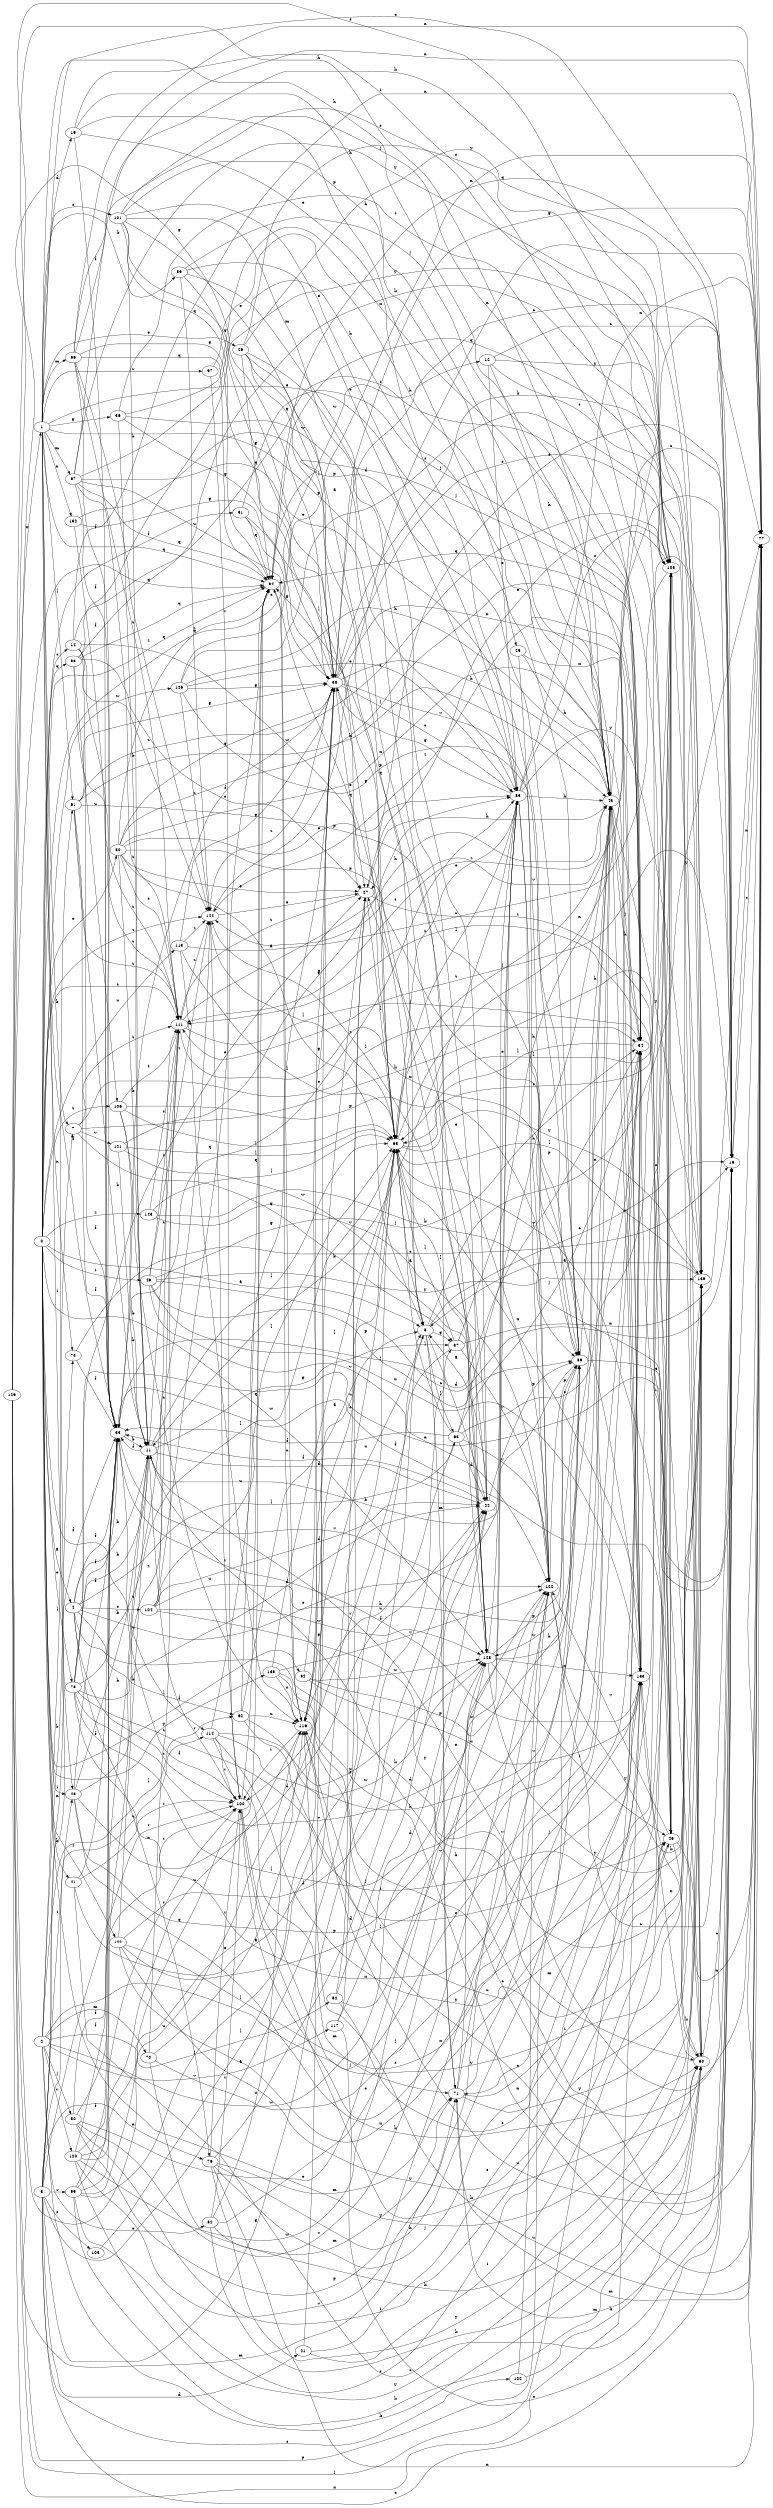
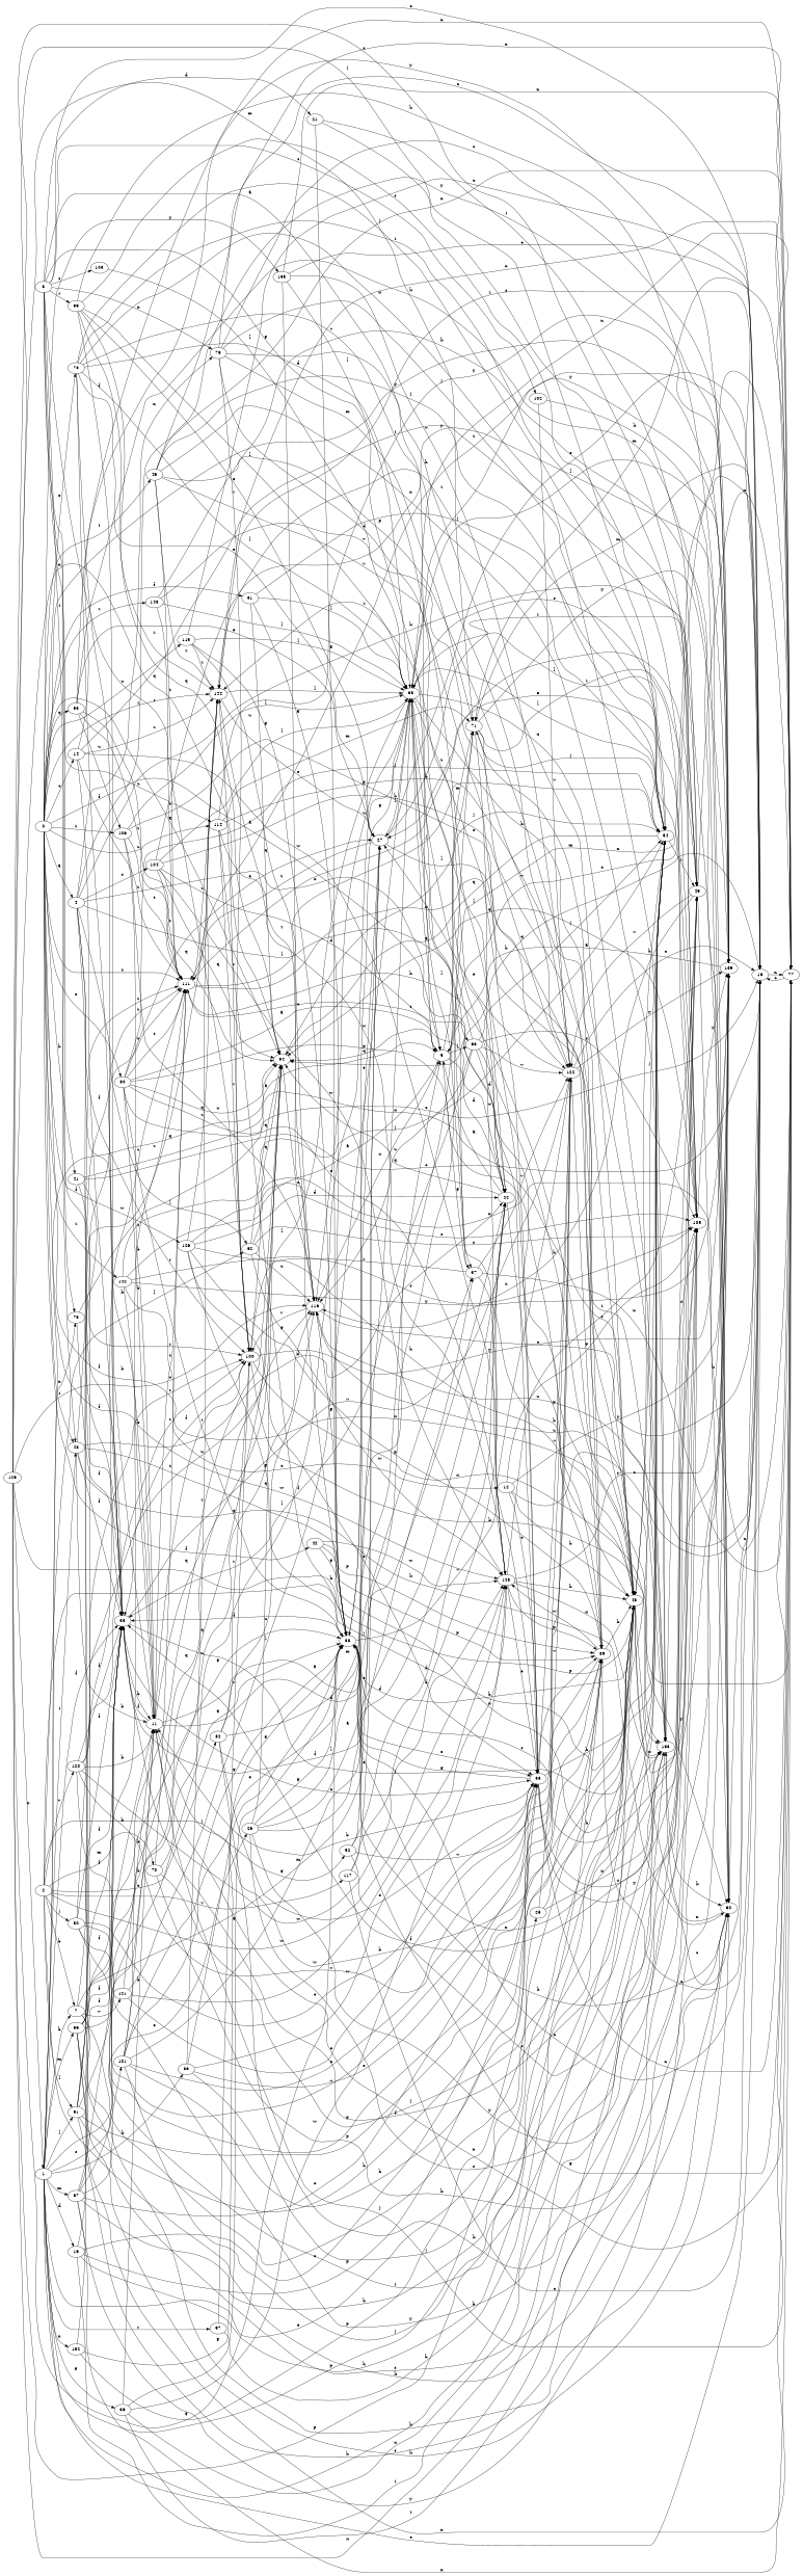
  strict digraph {
    rankdir=LR
    0
    4
    5
    12
    14
    31
-   32
+   32 [label=42]
    41
    46
    48
    78
    80
    93
    94
    106
    111
    113
    114
    126
    128
    135
    139
    142
    143
    144
    33
    60
    62
    76
    100
    11
    63
    77
    83
    104
    16
    37
    22
    71
    116
    43
    105
    49
    54
    65
    38
    89
    133
    122
    27
    1
    7
    19
    25
    26
    36
    59
    61
    66
    67
    73
    97
    101
    132
    121
    129
    2
    50
    52
    70
    82
    117
    120
    3
    21
    99
    102
    103
    0 -> 4 [label=a]
    0 -> 5 [label=a]
    0 -> 12 [label=c]
    0 -> 14 [label=c]
    0 -> 31 [label=f]
    0 -> 32 [label=f]
    0 -> 41 [label=h]
    0 -> 46 [label=i]
    0 -> 48 [label=i]
    0 -> 78 [label=o]
    0 -> 80 [label=o]
    0 -> 93 [label=q]
    0 -> 94 [label=q]
    0 -> 106 [label=t]
    0 -> 111 [label=t]
    0 -> 113 [label=u]
    0 -> 114 [label=u]
    0 -> 126 [label=w]
    0 -> 128 [label=w]
    0 -> 135 [label=y]
    0 -> 139 [label=y]
    0 -> 142 [label=z]
    0 -> 143 [label=z]
    0 -> 144 [label=z]
    4 -> 33 [label=f]
    4 -> 60 [label=k]
    4 -> 62 [label=l]
    4 -> 76 [label=n]
    4 -> 100 [label=r]
    4 -> 11 [label=b]
    4 -> 63 [label=l]
    4 -> 77 [label=n]
    4 -> 83 [label=o]
    4 -> 104 [label=s]
    5 -> 94 [label=q]
    5 -> 63 [label=l]
    5 -> 77 [label=n]
    5 -> 16 [label=c]
    5 -> 37 [label=g]
    5 -> 22 [label=d]
    5 -> 71 [label=m]
    5 -> 116 [label=u]
    12 -> 139 [label=y]
    12 -> 83 [label=o]
    12 -> 16 [label=c]
    12 -> 43 [label=h]
    12 -> 105 [label=s]
    14 -> 111 [label=t]
    14 -> 128 [label=w]
    14 -> 144 [label=z]
    14 -> 33 [label=f]
    14 -> 77 [label=n]
    14 -> 49 [label=i]
    31 -> 94 [label=q]
    31 -> 54 [label=j]
    31 -> 65 [label=l]
    31 -> 38 [label=g]
    32 -> 128 [label=w]
    32 -> 38 [label=g]
    32 -> 89 [label=p]
    32 -> 133 [label=x]
    41 -> 5 [label=a]
    41 -> 33 [label=f]
    41 -> 100 [label=r]
    41 -> 16 [label=c]
    46 -> 111 [label=t]
    46 -> 139 [label=y]
    46 -> 144 [label=z]
    46 -> 16 [label=c]
    46 -> 54 [label=j]
    46 -> 89 [label=p]
    46 -> 133 [label=x]
    46 -> 122 [label=v]
    48 -> 111 [label=t]
    48 -> 33 [label=f]
    48 -> 60 [label=k]
    48 -> 11 [label=b]
    48 -> 22 [label=d]
    48 -> 89 [label=p]
    78 -> 33 [label=f]
    78 -> 11 [label=b]
    78 -> 22 [label=d]
    78 -> 49 [label=i]
    78 -> 54 [label=j]
    78 -> 65 [label=l]
    78 -> 133 [label=x]
    78 -> 122 [label=v]
    78 -> 27 [label=e]
    80 -> 5 [label=a]
    80 -> 94 [label=q]
    80 -> 111 [label=t]
    80 -> 11 [label=b]
    80 -> 83 [label=o]
    80 -> 54 [label=j]
    80 -> 38 [label=g]
    80 -> 89 [label=p]
    80 -> 133 [label=x]
    80 -> 27 [label=e]
    93 -> 94 [label=q]
    93 -> 106 [label=u]
    93 -> 111 [label=t]
    93 -> 139 [label=y]
    93 -> 60 [label=k]
    93 -> 27 [label=e]
    94 -> 116 [label=u]
    94 -> 54 [label=j]
    106 -> 111 [label=t]
    106 -> 11 [label=b]
    106 -> 116 [label=u]
    106 -> 65 [label=l]
    106 -> 89 [label=p]
    111 -> 144 [label=z]
    111 -> 43 [label=h]
    111 -> 54 [label=j]
    111 -> 133 [label=x]
    113 -> 144 [label=z]
    113 -> 16 [label=c]
    113 -> 116 [label=u]
    113 -> 65 [label=l]
    113 -> 38 [label=g]
    114 -> 128 [label=w]
    114 -> 139 [label=y]
    114 -> 100 [label=r]
    114 -> 71 [label=m]
    114 -> 43 [label=h]
    114 -> 38 [label=g]
    126 -> 144 [label=z]
    126 -> 77 [label=n]
    126 -> 83 [label=o]
    126 -> 43 [label=h]
    126 -> 105 [label=s]
    126 -> 38 [label=g]
    126 -> 89 [label=p]
    128 -> 139 [label=y]
    128 -> 83 [label=o]
    128 -> 43 [label=h]
    128 -> 49 [label=i]
    128 -> 65 [label=l]
    128 -> 89 [label=p]
    128 -> 133 [label=x]
    135 -> 77 [label=n]
    135 -> 16 [label=c]
    135 -> 116 [label=u]
    135 -> 65 [label=l]
    135 -> 122 [label=v]
    139 -> 5 [label=a]
    139 -> 65 [label=l]
    142 -> 139 [label=y]
    142 -> 11 [label=b]
    142 -> 22 [label=d]
    142 -> 105 [label=s]
    142 -> 54 [label=j]
    142 -> 133 [label=x]
    143 -> 111 [label=t]
    143 -> 60 [label=k]
    143 -> 65 [label=l]
    143 -> 122 [label=v]
    144 -> 100 [label=r]
    144 -> 77 [label=n]
    144 -> 65 [label=l]
    144 -> 27 [label=e]
    33 -> 11 [label=b]
    33 -> 83 [label=o]
    33 -> 54 [label=j]
    33 -> 122 [label=v]
    60 -> 16 [label=c]
    60 -> 133 [label=x]
    62 -> 5 [label=a]
    62 -> 94 [label=q]
    62 -> 128 [label=w]
    62 -> 116 [label=u]
    62 -> 105 [label=s]
-   76 -> 139 [label=y]
+   76 -> 139 [label=c]
    76 -> 100 [label=r]
    76 -> 77 [label=n]
    76 -> 22 [label=d]
    76 -> 71 [label=m]
    76 -> 43 [label=h]
    76 -> 54 [label=j]
    100 -> 94 [label=q]
    100 -> 139 [label=y]
    100 -> 33 [label=f]
    100 -> 60 [label=k]
    100 -> 133 [label=x]
    11 -> 111 [label=t]
    11 -> 33 [label=f]
    11 -> 100 [label=r]
    11 -> 77 [label=n]
    11 -> 37 [label=g]
    11 -> 22 [label=d]
    11 -> 65 [label=l]
    63 -> 33 [label=f]
    63 -> 22 [label=d]
    63 -> 116 [label=u]
    63 -> 43 [label=h]
    63 -> 105 [label=s]
    63 -> 54 [label=j]
    63 -> 65 [label=l]
    63 -> 122 [label=v]
    77 -> 11 [label=b]
    77 -> 16 [label=c]
    77 -> 71 [label=m]
    77 -> 116 [label=u]
    77 -> 38 [label=g]
    83 -> 139 [label=y]
    83 -> 11 [label=b]
    83 -> 77 [label=n]
    83 -> 43 [label=h]
    83 -> 105 [label=s]
    83 -> 65 [label=l]
    83 -> 38 [label=g]
    83 -> 89 [label=p]
    83 -> 122 [label=v]
    104 -> 94 [label=q]
    104 -> 111 [label=t]
    104 -> 128 [label=w]
    104 -> 139 [label=y]
    104 -> 22 [label=d]
    104 -> 43 [label=h]
    104 -> 65 [label=l]
    16 -> 94 [label=q]
    16 -> 111 [label=t]
    16 -> 144 [label=z]
    16 -> 77 [label=n]
    16 -> 71 [label=m]
    16 -> 116 [label=u]
    16 -> 27 [label=e]
    37 -> 100 [label=r]
    37 -> 77 [label=n]
    37 -> 43 [label=h]
    37 -> 65 [label=l]
    37 -> 122 [label=v]
    22 -> 5 [label=a]
    22 -> 94 [label=q]
    22 -> 144 [label=z]
    22 -> 33 [label=f]
    22 -> 89 [label=p]
    71 -> 128 [label=w]
    71 -> 139 [label=y]
    71 -> 49 [label=i]
    71 -> 54 [label=j]
    71 -> 122 [label=v]
    116 -> 100 [label=r]
    116 -> 16 [label=c]
    116 -> 38 [label=g]
    43 -> 111 [label=t]
    43 -> 139 [label=y]
    43 -> 16 [label=c]
    43 -> 54 [label=j]
    43 -> 133 [label=x]
    105 -> 94 [label=q]
    105 -> 139 [label=y]
    105 -> 65 [label=l]
    105 -> 27 [label=e]
    49 -> 111 [label=t]
    49 -> 33 [label=f]
    49 -> 60 [label=k]
    49 -> 77 [label=n]
    49 -> 116 [label=u]
-   49 -> 65 [label=l]
    49 -> 122 [label=v]
    54 -> 94 [label=q]
    54 -> 144 [label=z]
    54 -> 43 [label=h]
    54 -> 49 [label=i]
    54 -> 65 [label=l]
    65 -> 5 [label=a]
    65 -> 139 [label=y]
    65 -> 77 [label=n]
    65 -> 83 [label=o]
    65 -> 116 [label=u]
-   65 -> 43 [label=l]
+   65 -> 43 [label=h]
    65 -> 105 [label=s]
    65 -> 38 [label=g]
    65 -> 133 [label=x]
    38 -> 144 [label=z]
    38 -> 33 [label=f]
    38 -> 60 [label=k]
    38 -> 83 [label=o]
    38 -> 16 [label=c]
    38 -> 43 [label=h]
    38 -> 105 [label=s]
    38 -> 133 [label=x]
    38 -> 122 [label=v]
    38 -> 27 [label=e]
    89 -> 128 [label=w]
    89 -> 11 [label=b]
    89 -> 16 [label=c]
    89 -> 43 [label=h]
    133 -> 33 [label=f]
    133 -> 60 [label=k]
    133 -> 71 [label=m]
    133 -> 105 [label=s]
    122 -> 139 [label=y]
    122 -> 16 [label=c]
    122 -> 89 [label=p]
    122 -> 27 [label=e]
    27 -> 111 [label=t]
    27 -> 43 [label=h]
    27 -> 49 [label=i]
    27 -> 65 [label=l]
    1 -> 48 [label=i]
    1 -> 94 [label=q]
    1 -> 33 [label=f]
    1 -> 16 [label=c]
    1 -> 43 [label=h]
    1 -> 89 [label=p]
    1 -> 7 [label=b]
    1 -> 19 [label=d]
    1 -> 25 [label=e]
    1 -> 26 [label=e]
    1 -> 36 [label=g]
    1 -> 59 [label=k]
    1 -> 61 [label=l]
    1 -> 66 [label=m]
    1 -> 67 [label=m]
    1 -> 73 [label=n]
    1 -> 97 [label=r]
    1 -> 101 [label=s]
    1 -> 132 [label=x]
    7 -> 111 [label=t]
    7 -> 60 [label=k]
    7 -> 37 [label=g]
    7 -> 54 [label=j]
    7 -> 121 [label=v]
    19 -> 33 [label=f]
    19 -> 83 [label=o]
    19 -> 43 [label=h]
    19 -> 49 [label=i]
    19 -> 89 [label=p]
    25 -> 43 [label=h]
    25 -> 133 [label=x]
    25 -> 122 [label=v]
    26 -> 5 [label=a]
    26 -> 94 [label=q]
    26 -> 139 [label=y]
    26 -> 22 [label=d]
    26 -> 105 [label=s]
    26 -> 65 [label=l]
    26 -> 38 [label=g]
    36 -> 128 [label=w]
    36 -> 11 [label=b]
    36 -> 49 [label=i]
    36 -> 38 [label=g]
    36 -> 133 [label=x]
    59 -> 128 [label=w]
    59 -> 144 [label=z]
    59 -> 83 [label=o]
    59 -> 54 [label=j]
    59 -> 38 [label=g]
    61 -> 111 [label=t]
    61 -> 33 [label=f]
    61 -> 11 [label=b]
    61 -> 43 [label=h]
    61 -> 105 [label=s]
    61 -> 38 [label=g]
    61 -> 89 [label=p]
    66 -> 94 [label=q]
    66 -> 111 [label=t]
    66 -> 144 [label=z]
    66 -> 33 [label=f]
    66 -> 60 [label=k]
    66 -> 77 [label=n]
    66 -> 105 [label=s]
    66 -> 38 [label=g]
    67 -> 94 [label=q]
    67 -> 111 [label=t]
    67 -> 139 [label=y]
    67 -> 33 [label=f]
    67 -> 77 [label=n]
    67 -> 83 [label=o]
    67 -> 116 [label=u]
    67 -> 43 [label=h]
    73 -> 33 [label=f]
    73 -> 16 [label=c]
    97 -> 100 [label=r]
    97 -> 43 [label=h]
    101 -> 94 [label=q]
    101 -> 11 [label=b]
    101 -> 83 [label=o]
    101 -> 71 [label=m]
    101 -> 43 [label=h]
    101 -> 54 [label=j]
    101 -> 38 [label=g]
    101 -> 27 [label=e]
    132 -> 33 [label=f]
    132 -> 38 [label=g]
    132 -> 89 [label=p]
    121 -> 128 [label=w]
    121 -> 11 [label=b]
    121 -> 83 [label=o]
    121 -> 65 [label=l]
    129 -> 94 [label=q]
    129 -> 71 [label=m]
    129 -> 116 [label=u]
    129 -> 43 [label=h]
    129 -> 105 [label=s]
    129 -> 54 [label=j]
    129 -> 38 [label=g]
    129 -> 89 [label=p]
    129 -> 133 [label=x]
    129 -> 1 [label=x]
    2 -> 128 [label=w]
    2 -> 60 [label=k]
    2 -> 62 [label=l]
    2 -> 54 [label=j]
    2 -> 7 [label=b]
    2 -> 61 [label=l]
    2 -> 50 [label=j]
    2 -> 52 [label=j]
    2 -> 70 [label=m]
    2 -> 82 [label=o]
    2 -> 117 [label=v]
    2 -> 120 [label=v]
    50 -> 33 [label=f]
    50 -> 100 [label=r]
    50 -> 83 [label=o]
    50 -> 49 [label=i]
    50 -> 89 [label=p]
    50 -> 122 [label=v]
    52 -> 22 [label=d]
    52 -> 105 [label=s]
    52 -> 122 [label=v]
    52 -> 27 [label=e]
    70 -> 111 [label=t]
    70 -> 60 [label=k]
    70 -> 54 [label=j]
    70 -> 65 [label=l]
    82 -> 60 [label=k]
    82 -> 100 [label=r]
    82 -> 83 [label=o]
    82 -> 71 [label=m]
    82 -> 116 [label=u]
    117 -> 16 [label=c]
    117 -> 22 [label=d]
    117 -> 27 [label=e]
    120 -> 128 [label=w]
    120 -> 139 [label=y]
    120 -> 33 [label=f]
    120 -> 100 [label=r]
    120 -> 11 [label=b]
    120 -> 116 [label=u]
    120 -> 122 [label=v]
    3 -> 5 [label=a]
    3 -> 48 [label=i]
    3 -> 114 [label=u]
    3 -> 33 [label=f]
    3 -> 76 [label=n]
    3 -> 100 [label=r]
    3 -> 16 [label=c]
    3 -> 37 [label=g]
    3 -> 73 [label=n]
    3 -> 21 [label=d]
    3 -> 99 [label=r]
    3 -> 102 [label=s]
    3 -> 103 [label=s]
    21 -> 105 [label=s]
    21 -> 49 [label=i]
    21 -> 38 [label=g]
    99 -> 94 [label=q]
    99 -> 144 [label=z]
    99 -> 33 [label=f]
    99 -> 60 [label=k]
    99 -> 105 [label=s]
    99 -> 65 [label=l]
    99 -> 27 [label=e]
    102 -> 60 [label=k]
    102 -> 122 [label=v]
    103 -> 65 [label=l]
  }
